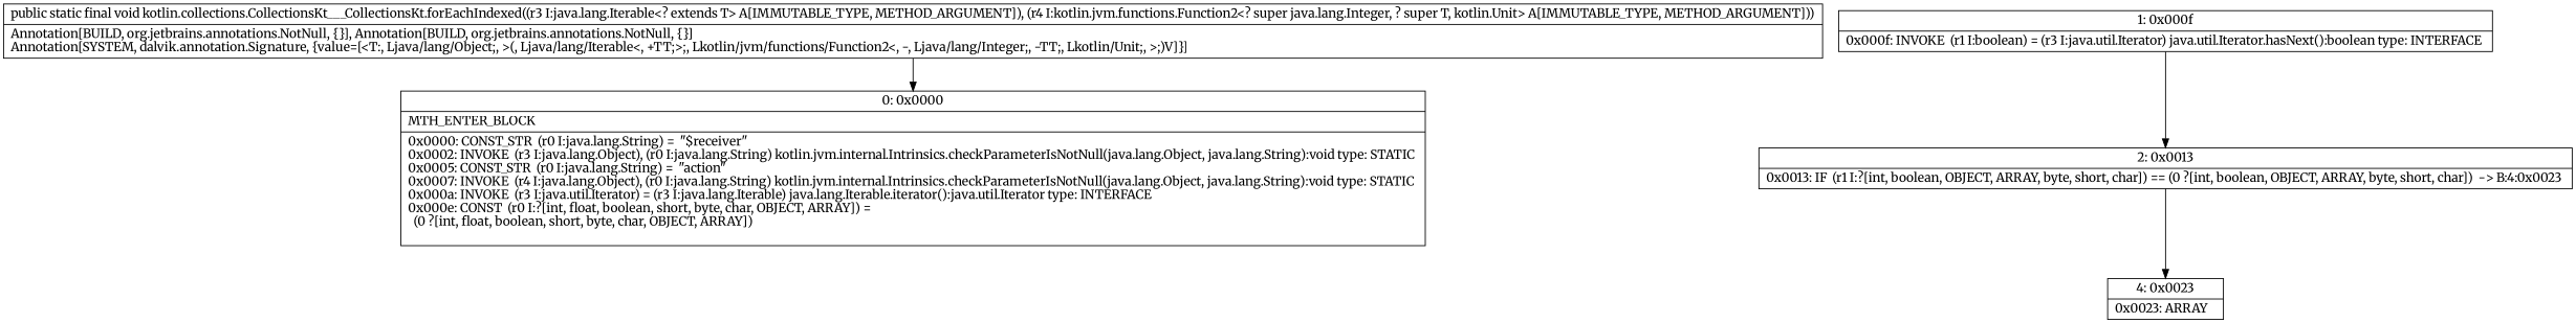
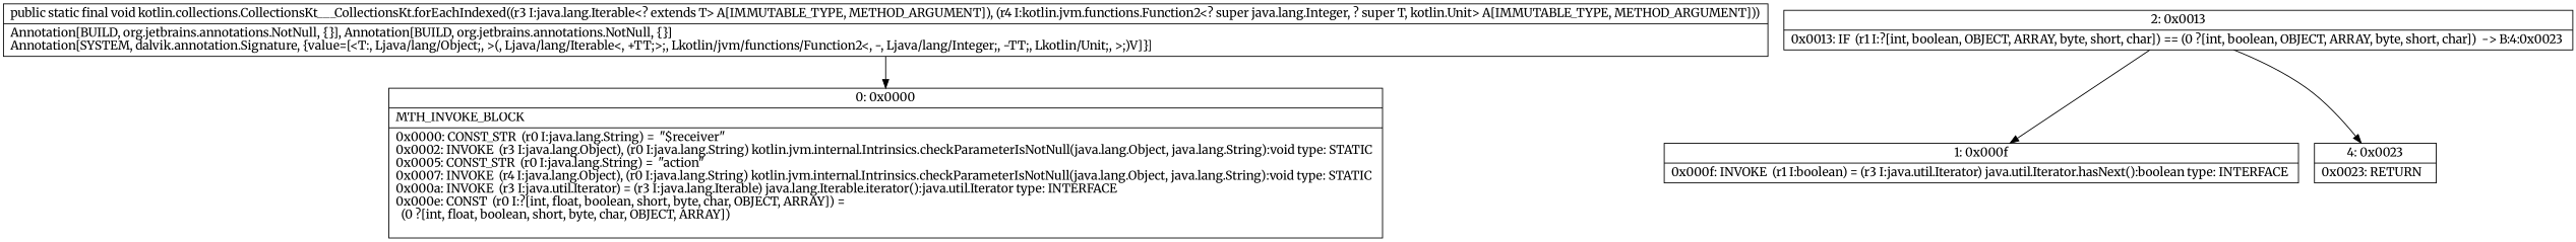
  digraph {
    fontname=Merriweather
    node [fontname=Merriweather shape=record]
    edge [fontname=Merriweather]
-   n1 [label="{0\:\ 0x0000|MTH_ENTER_BLOCK\l|0x0000: CONST_STR  (r0 I:java.lang.String) =  \"$receiver\" \l0x0002: INVOKE  (r3 I:java.lang.Object), (r0 I:java.lang.String) kotlin.jvm.internal.Intrinsics.checkParameterIsNotNull(java.lang.Object, java.lang.String):void type: STATIC \l0x0005: CONST_STR  (r0 I:java.lang.String) =  \"action\" \l0x0007: INVOKE  (r4 I:java.lang.Object), (r0 I:java.lang.String) kotlin.jvm.internal.Intrinsics.checkParameterIsNotNull(java.lang.Object, java.lang.String):void type: STATIC \l0x000a: INVOKE  (r3 I:java.util.Iterator) = (r3 I:java.lang.Iterable) java.lang.Iterable.iterator():java.util.Iterator type: INTERFACE \l0x000e: CONST  (r0 I:?[int, float, boolean, short, byte, char, OBJECT, ARRAY]) = \l  (0 ?[int, float, boolean, short, byte, char, OBJECT, ARRAY])\l \l}"]
+   n1 [label="{0\:\ 0x0000|MTH_INVOKE_BLOCK\l|0x0000: CONST_STR  (r0 I:java.lang.String) =  \"$receiver\" \l0x0002: INVOKE  (r3 I:java.lang.Object), (r0 I:java.lang.String) kotlin.jvm.internal.Intrinsics.checkParameterIsNotNull(java.lang.Object, java.lang.String):void type: STATIC \l0x0005: CONST_STR  (r0 I:java.lang.String) =  \"action\" \l0x0007: INVOKE  (r4 I:java.lang.Object), (r0 I:java.lang.String) kotlin.jvm.internal.Intrinsics.checkParameterIsNotNull(java.lang.Object, java.lang.String):void type: STATIC \l0x000a: INVOKE  (r3 I:java.util.Iterator) = (r3 I:java.lang.Iterable) java.lang.Iterable.iterator():java.util.Iterator type: INTERFACE \l0x000e: CONST  (r0 I:?[int, float, boolean, short, byte, char, OBJECT, ARRAY]) = \l  (0 ?[int, float, boolean, short, byte, char, OBJECT, ARRAY])\l \l}"]
    n2 [label="{1\:\ 0x000f|0x000f: INVOKE  (r1 I:boolean) = (r3 I:java.util.Iterator) java.util.Iterator.hasNext():boolean type: INTERFACE \l}"]
    n3 [label="{2\:\ 0x0013|0x0013: IF  (r1 I:?[int, boolean, OBJECT, ARRAY, byte, short, char]) == (0 ?[int, boolean, OBJECT, ARRAY, byte, short, char])  \-\> B:4:0x0023 \l}"]
-   n4 [label="{4\:\ 0x0023|0x0023: ARRAY   \l}"]
+   n4 [label="{4\:\ 0x0023|0x0023: RETURN   \l}"]
    n5 [label="{public static final void kotlin.collections.CollectionsKt___CollectionsKt.forEachIndexed((r3 I:java.lang.Iterable\<? extends T\> A[IMMUTABLE_TYPE, METHOD_ARGUMENT]), (r4 I:kotlin.jvm.functions.Function2\<? super java.lang.Integer, ? super T, kotlin.Unit\> A[IMMUTABLE_TYPE, METHOD_ARGUMENT]))  | Annotation[BUILD, org.jetbrains.annotations.NotNull, \{\}], Annotation[BUILD, org.jetbrains.annotations.NotNull, \{\}]\lAnnotation[SYSTEM, dalvik.annotation.Signature, \{value=[\<T:, Ljava\/lang\/Object;, \>(, Ljava\/lang\/Iterable\<, +TT;\>;, Lkotlin\/jvm\/functions\/Function2\<, \-, Ljava\/lang\/Integer;, \-TT;, Lkotlin\/Unit;, \>;)V]\}]\l}"]
-   n2 -> n3
+   n3 -> n2
    n3 -> n4
    n5 -> n1
  }
